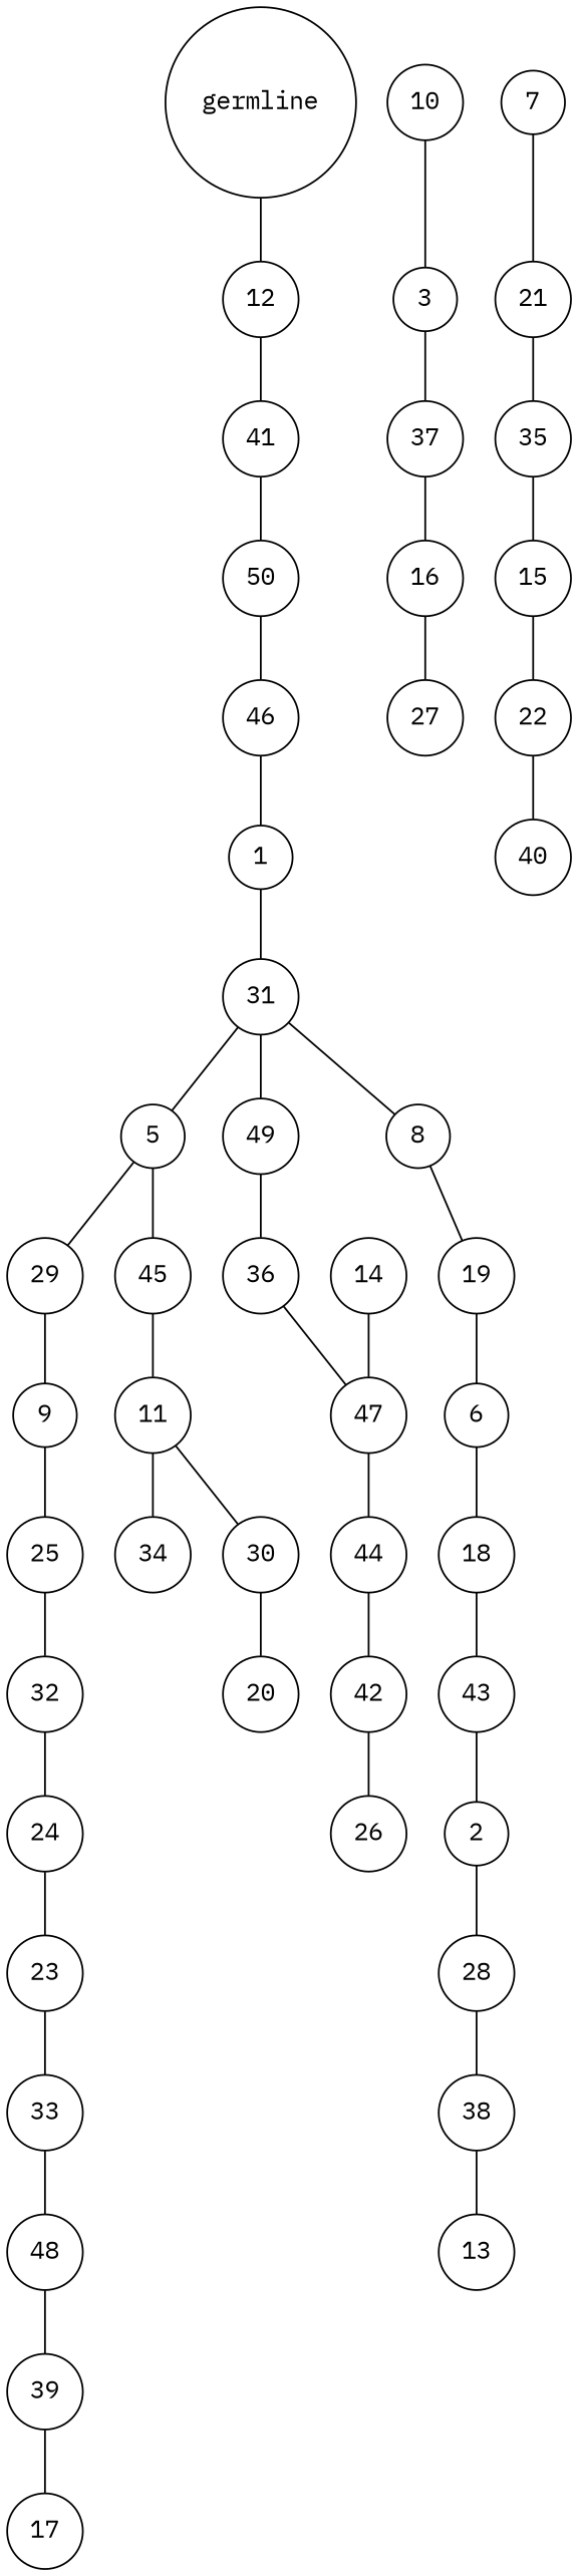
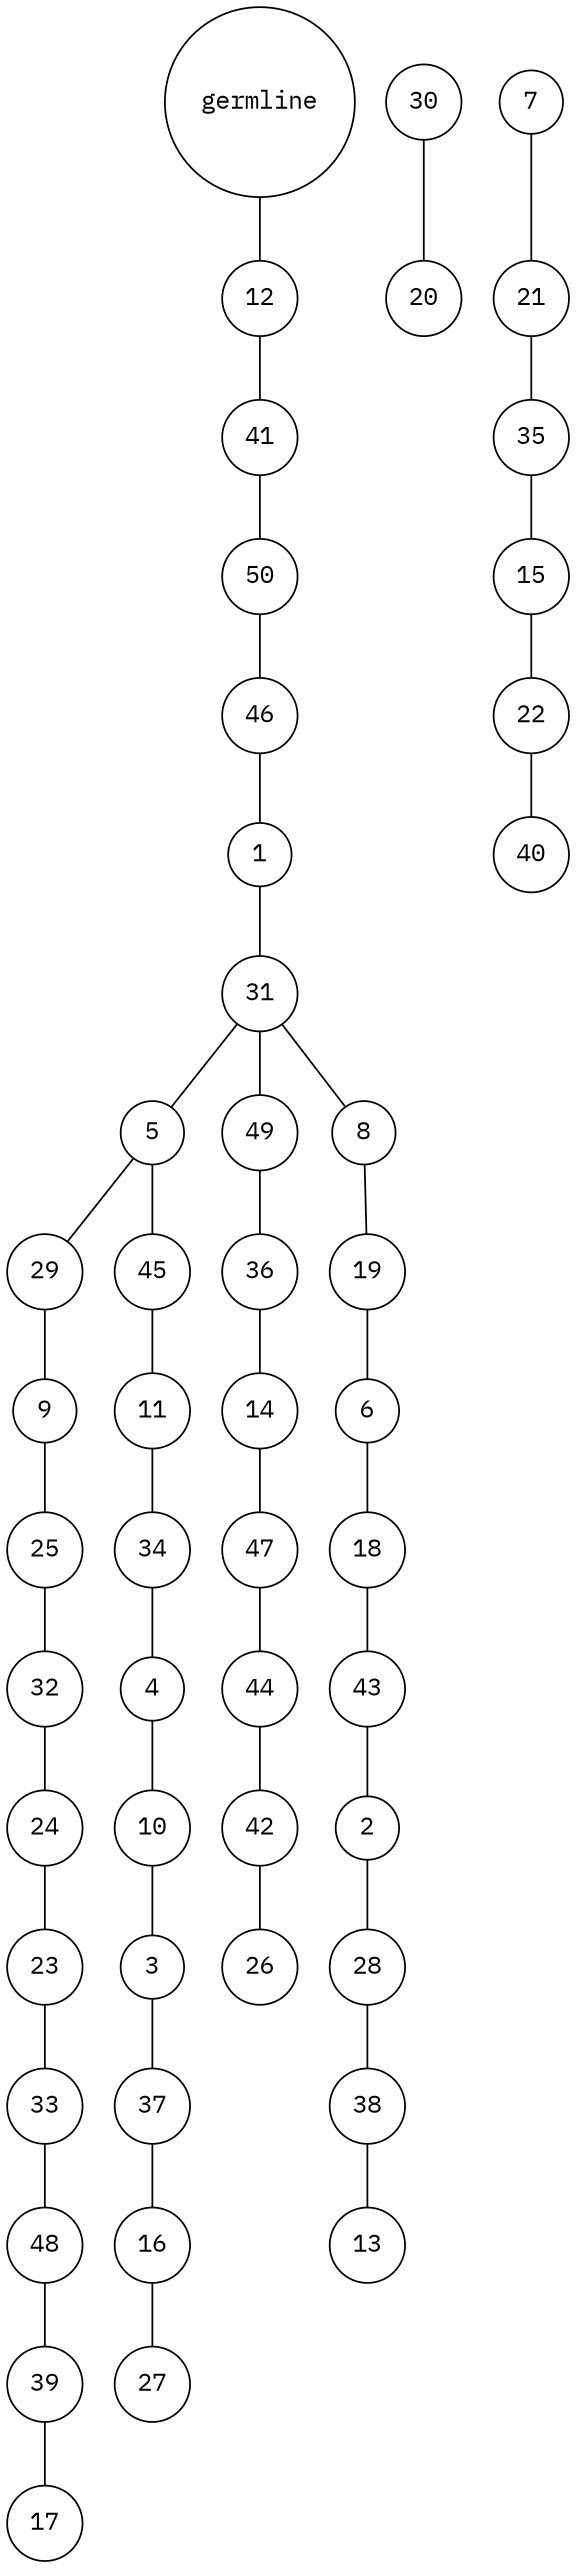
  graph {
    fontname="IBM Plex Mono"
    rankdir=UD
    splines=line
    node [fontname="IBM Plex Mono" shape=circle]
    edge [fontname="IBM Plex Mono"]
    n1 [label=germline]
    n2 [label=12]
    n3 [label=41]
    n4 [label=50]
    n5 [label=46]
    n6 [label=1]
    n7 [label=31]
    n8 [label=5]
    n9 [label=49]
    n10 [label=8]
    n11 [label=29]
    n12 [label=45]
    n13 [label=36]
    n14 [label=19]
    n15 [label=9]
    n16 [label=11]
    n17 [label=25]
    n18 [label=32]
    n19 [label=24]
    n20 [label=23]
    n21 [label=33]
    n22 [label=48]
    n23 [label=39]
    n24 [label=17]
    n25 [label=34]
    n26 [label=30]
+   n27 [label=4]
    n28 [label=20]
    n29 [label=10]
    n30 [label=3]
    n31 [label=37]
    n32 [label=16]
    n33 [label=27]
    n34 [label=14]
    n35 [label=47]
    n36 [label=44]
    n37 [label=42]
    n38 [label=26]
    n39 [label=6]
    n40 [label=18]
    n41 [label=43]
    n42 [label=2]
    n43 [label=28]
    n44 [label=38]
    n45 [label=13]
    n46 [label=7]
    n47 [label=21]
    n48 [label=35]
    n49 [label=15]
    n50 [label=22]
    n51 [label=40]
    n1 -- n2
    n2 -- n3
    n3 -- n4
    n4 -- n5
    n5 -- n6
    n6 -- n7
    n7 -- n8
    n7 -- n9
    n7 -- n10
    n8 -- n11
    n8 -- n12
    n9 -- n13
    n10 -- n14
    n11 -- n15
    n12 -- n16
-   n13 -- n35
+   n13 -- n34
    n14 -- n39
    n15 -- n17
    n16 -- n25
-   n16 -- n26
    n17 -- n18
    n18 -- n19
    n19 -- n20
    n20 -- n21
    n21 -- n22
    n22 -- n23
    n23 -- n24
+   n25 -- n27
    n26 -- n28
+   n27 -- n29
    n29 -- n30
    n30 -- n31
    n31 -- n32
    n32 -- n33
    n34 -- n35
    n35 -- n36
    n36 -- n37
    n37 -- n38
    n39 -- n40
    n40 -- n41
    n41 -- n42
    n42 -- n43
    n43 -- n44
    n44 -- n45
    n46 -- n47
    n47 -- n48
    n48 -- n49
    n49 -- n50
    n50 -- n51
  }
